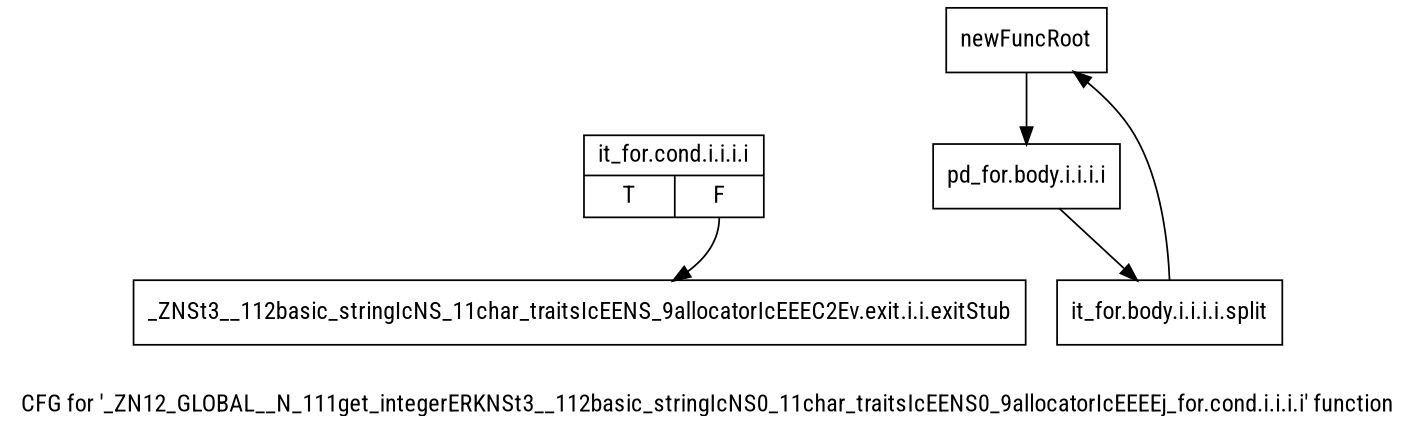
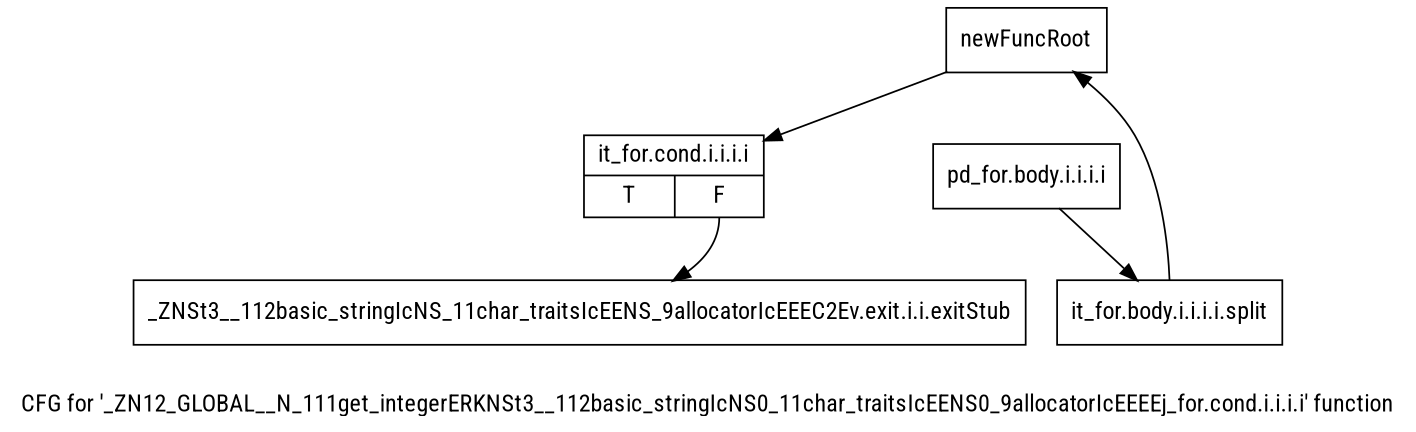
  digraph {
    fontname="Roboto Condensed"
    label="CFG for '_ZN12_GLOBAL__N_111get_integerERKNSt3__112basic_stringIcNS0_11char_traitsIcEENS0_9allocatorIcEEEEj_for.cond.i.i.i.i' function"
    node [fontname="Roboto Condensed" shape=record]
    edge [fontname="Roboto Condensed"]
    n1 [label="{newFuncRoot}"]
    n2 [label="{it_for.cond.i.i.i.i|{<s0>T|<s1>F}}"]
    n3 [label="{_ZNSt3__112basic_stringIcNS_11char_traitsIcEENS_9allocatorIcEEEC2Ev.exit.i.i.exitStub}"]
    n4 [label="{pd_for.body.i.i.i.i}"]
    n5 [label="{it_for.body.i.i.i.i.split}"]
-   n1 -> n4
+   n1 -> n2
    n2 -> n3 [tailport=s1]
    n4 -> n5
    n5 -> n1
  }
